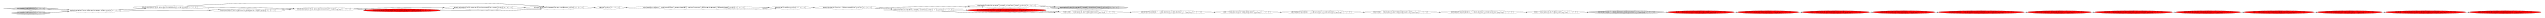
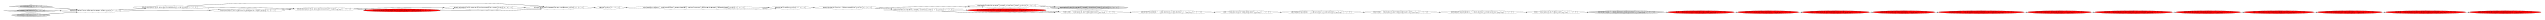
  digraph {
    fontname="Courier Prime"
    rankdir=LR
    node [fillcolor=white fontname="Courier Prime" shape=ellipse style=filled]
    edge [fontname="Courier Prime" style=bold]
    n1 [label="assertNotNull(registry)@@@10@@@['1', '1', '1']"]
    n2 [label="Map<String,Metric> metrics = registry.getMetrics()@@@11@@@['1', '1', '1']"]
    n3 [label="assertTrue(metrics.entrySet().stream().filter(null).count() >= 12)@@@10@@@['1', '1', '0']"]
    n4 [label="assertEquals(0,metrics.entrySet().stream().filter(null).count())@@@12@@@['0', '0', '1']"]
    n5 [label="MetricRegistry registry = h.getCoreContainer().getMetricManager().registry(h.getCore().getCoreMetricManager().getRegistryName())@@@9@@@['1', '1', '1']"]
    n6 [fillcolor=red label="assertTrue(\"totalWrites\",meter.getCount() > 0)@@@25@@@['1', '0', '0']"]
    n7 [fillcolor=red label="Histogram histogram = (Histogram)metrics.get(\"DIRECTORY.total.readSizes\")@@@26@@@['1', '0', '0']"]
    n8 [fillcolor=red label="assertTrue(\"readSizes\",histogram.getCount() > 0)@@@27@@@['1', '0', '0']"]
    n9 [label="timer = (Timer)metrics.get(\"INDEX.merge.major\")@@@13@@@['1', '1', '0']"]
    n10 [label="assertEquals(\"majorMerge: \" + timer.getCount(),0,timer.getCount())@@@14@@@['1', '1', '0']"]
    n11 [label="Meter meter = (Meter)metrics.get(\"INDEX.merge.major.docs\")@@@15@@@['1', '1', '0']"]
    n12 [fillcolor=red label="meter = (Meter)metrics.get(\"DIRECTORY.segments.writes\")@@@30@@@['1', '0', '0']"]
    n13 [fillcolor=red label="assertTrue(\"segmentsWrites\",meter.getCount() > 0)@@@31@@@['1', '0', '0']"]
    n14 [fillcolor=red label="histogram = (Histogram)metrics.get(\"DIRECTORY.segments.writeSizes\")@@@32@@@['1', '0', '0']"]
    n15 [label="assertEquals(\"majorMergeDocs: \" + meter.getCount(),0,meter.getCount())@@@16@@@['1', '1', '0']"]
    n16 [label="meter = (Meter)metrics.get(\"INDEX.flush\")@@@17@@@['1', '1', '0']"]
    n17 [label="System.setProperty(\"solr.tests.metrics.directory\",\"false\")@@@5@@@['1', '0', '1']"]
    n18 [label="System.setProperty(\"solr.tests.metrics.directoryDetails\",\"false\")@@@6@@@['0', '0', '1']"]
    n19 [fillcolor=red label="System.setProperty(\"solr.tests.metrics.directoryDetails\",\"true\")@@@6@@@['1', '0', '0']"]
    n20 [label="initCore(\"solrconfig-indexmetrics.xml\",\"schema.xml\")@@@7@@@['1', '1', '1']"]
    n21 [label="System.setProperty(\"solr.tests.metrics.merge\",\"false\")@@@3@@@['1', '1', '1']"]
    n22 [label="System.setProperty(\"solr.tests.metrics.mergeDetails\",\"false\")@@@4@@@['0', '0', '1']"]
    n23 [label="System.setProperty(\"solr.tests.metrics.mergeDetails\",\"true\")@@@4@@@['1', '1', '0']"]
    n24 [fillcolor=lightgray label="assertTrue(\"flush: \" + meter.getCount(),meter.getCount() > 10)@@@18@@@['1', '1', '0']"]
    n25 [fillcolor=red label="assertTrue(\"writeSizes\",histogram.getCount() > 0)@@@29@@@['1', '0', '0']"]
    n26 [fillcolor=red label="assertTrue(\"segmentsWriteSizes\",histogram.getCount() > 0)@@@33@@@['1', '0', '0']"]
    n27 [label="assertTrue(\"minorMerge: \" + timer.getCount(),timer.getCount() >= 3)@@@12@@@['1', '1', '0']"]
    n28 [fillcolor=red label="histogram = (Histogram)metrics.get(\"DIRECTORY.total.writeSizes\")@@@28@@@['1', '0', '0']"]
    n29 [fillcolor=red label="meter = (Meter)metrics.get(\"DIRECTORY.total.writes\")@@@24@@@['1', '0', '0']"]
    n30 [fillcolor=red label="meter = (Meter)metrics.get(\"DIRECTORY.total.reads\")@@@22@@@['1', '0', '0']"]
    n31 [fillcolor=red label="assertTrue(\"totalReads\",meter.getCount() > 0)@@@23@@@['1', '0', '0']"]
    n32 [label="addDocs()@@@8@@@['1', '1', '1']"]
    n33 [fillcolor=lightgray label="assertEquals(0,metrics.entrySet().stream().filter(null).count())@@@13@@@['0', '0', '1']"]
+   n34 [fillcolor=lightgray label="testIndexNoMetrics['0', '0', '1']" shape=diamond]
    n35 [label="Timer timer = (Timer)metrics.get(\"INDEX.merge.minor\")@@@11@@@['1', '1', '0']"]
    n36 [fillcolor=red label="assertTrue(metrics.entrySet().stream().filter(null).count() > 20)@@@13@@@['1', '0', '0']"]
    n37 [fillcolor=lightgray label="testIndexMetricsWithDetails['0', '1', '0']" shape=diamond]
    n38 [fillcolor=lightgray label="testIndexMetricsWithDetails['1', '0', '0']"]
    n1 -> n2
    n2 -> n3
    n2 -> n4
    n3 -> n4 [label=0 style=dashed]
    n3 -> n35
    n3 -> n36
    n4 -> n33
    n5 -> n1
    n5 -> n1 [label=registry style=solid]
    n6 -> n7
    n7 -> n8
    n8 -> n28
    n9 -> n10
    n10 -> n11
    n11 -> n15
    n12 -> n13
    n13 -> n14
    n14 -> n26
    n15 -> n16
    n16 -> n24
    n17 -> n18
    n17 -> n19
    n18 -> n20
    n19 -> n18 [label=0 style=dashed]
    n19 -> n20
    n20 -> n32
    n21 -> n22
    n21 -> n23
    n22 -> n17
    n23 -> n17
    n23 -> n20
    n23 -> n22 [label=0 style=dashed]
    n24 -> n30
    n25 -> n12
    n27 -> n9
    n28 -> n25
    n29 -> n6
    n30 -> n31
    n31 -> n29
    n32 -> n5
+   n34 -> n21
    n35 -> n27
    n36 -> n33 [label=0 style=dashed]
    n36 -> n35
    n37 -> n21
    n38 -> n21
  }
